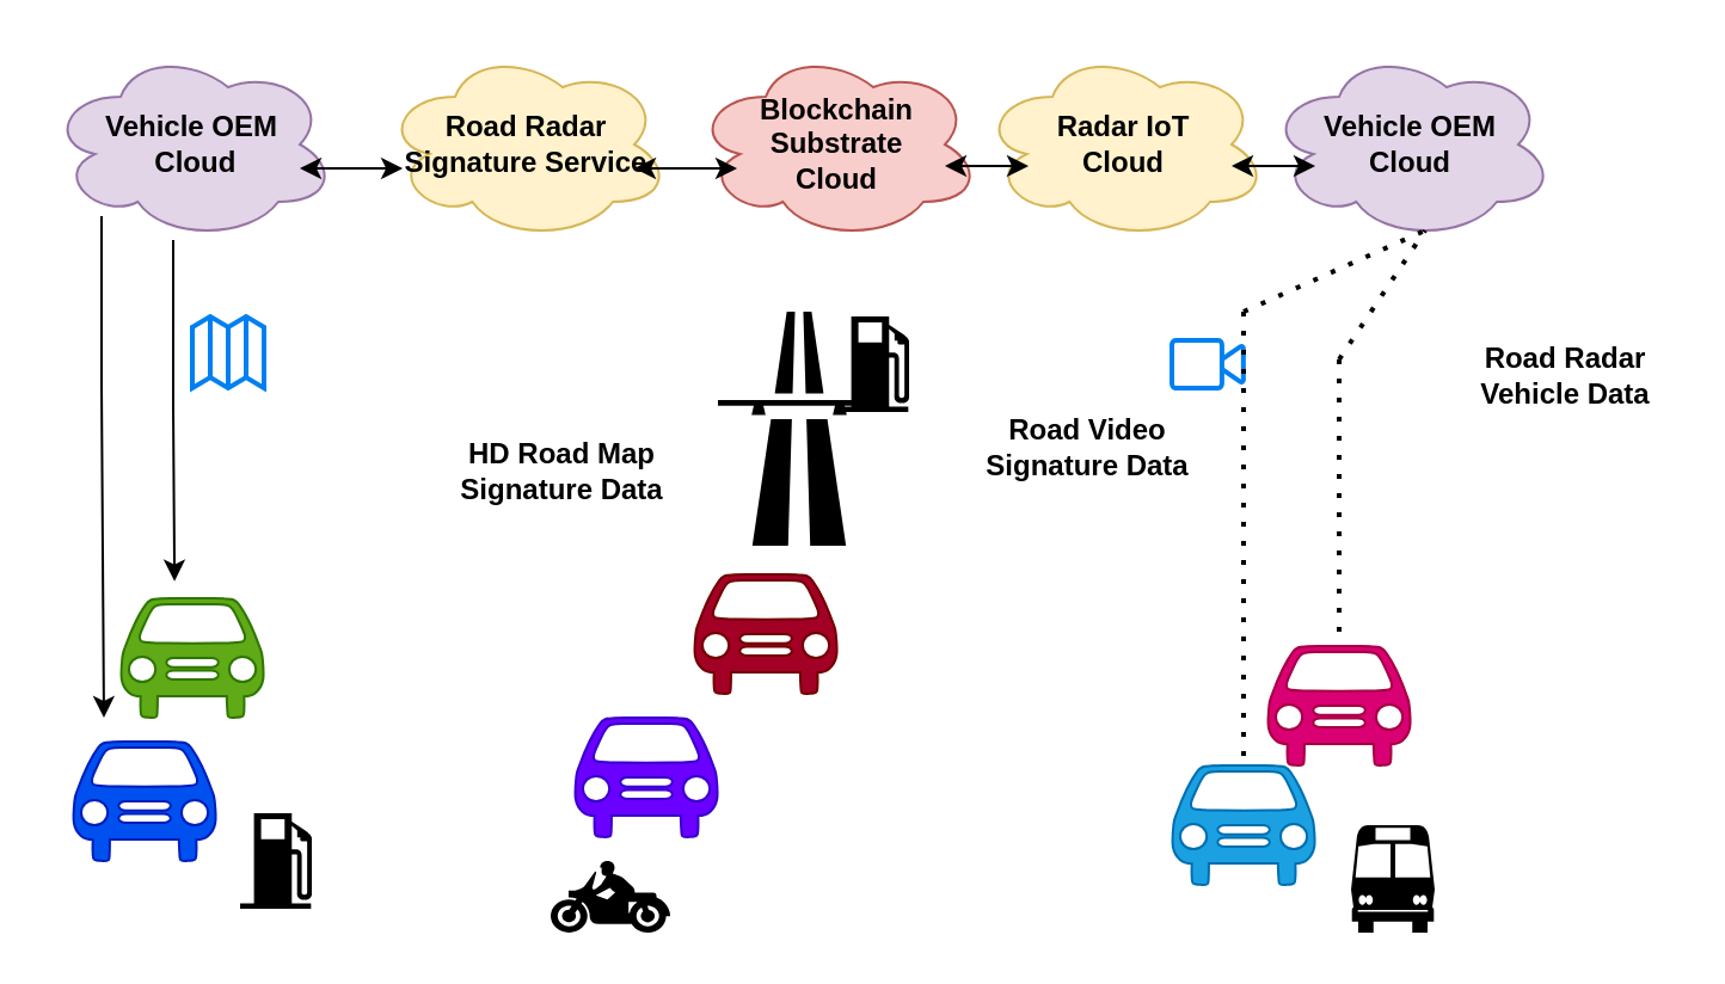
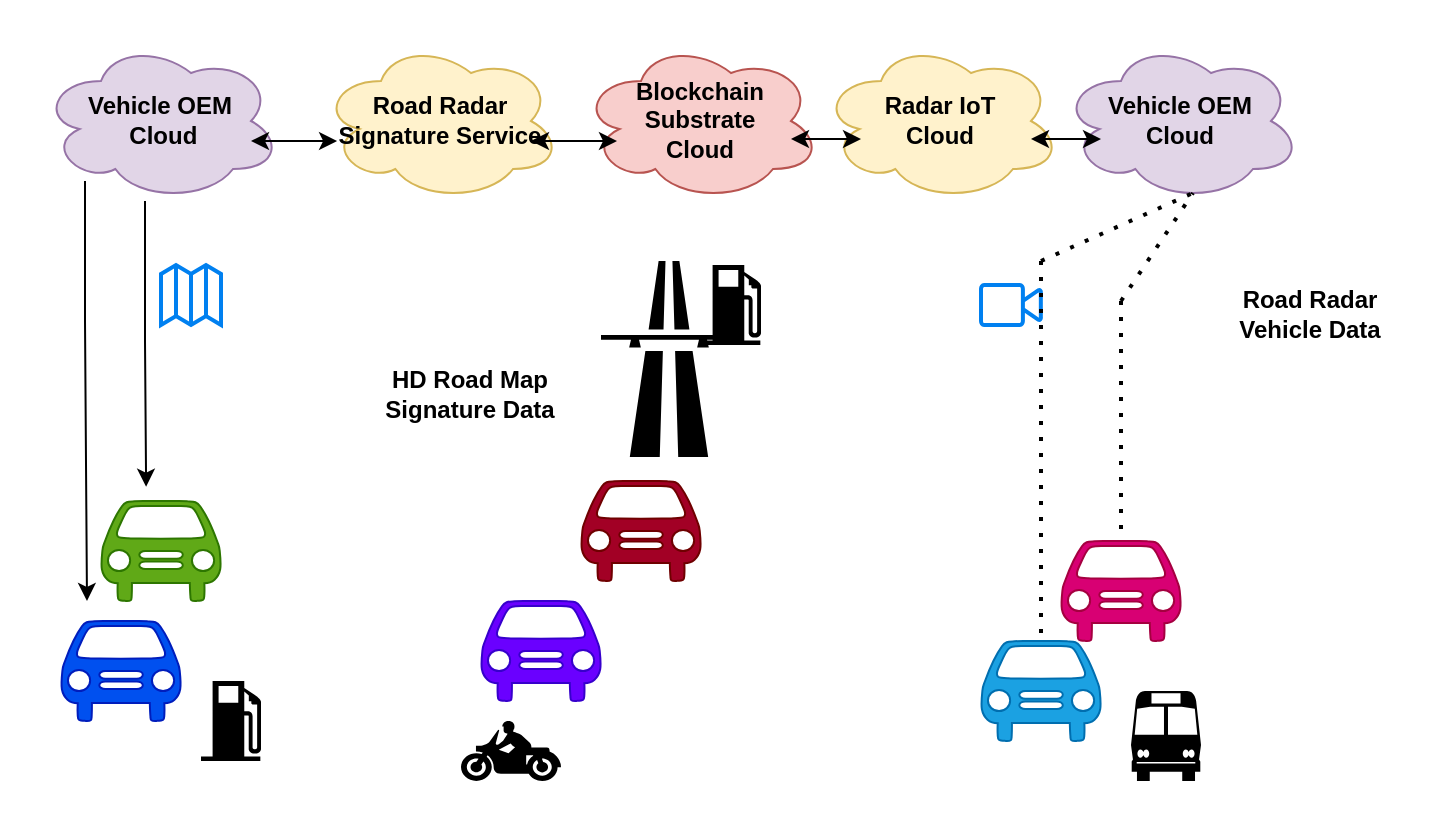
  <mxCell id="0" />
  <mxCell id="1" parent="0" />
  <mxCell id="2" value="" style="shape=mxgraph.signs.transportation.car_1;html=1;pointerEvents=1;fillColor=#0050ef;strokeColor=#001DBC;verticalLabelPosition=bottom;verticalAlign=top;align=center;fontColor=#ffffff;" parent="1" vertex="1"><mxGeometry x="30" y="310" width="60" height="50" as="geometry" /></mxCell>
  <mxCell id="3" value="" style="shape=mxgraph.signs.transportation.car_1;html=1;pointerEvents=1;fillColor=#1ba1e2;strokeColor=#006EAF;verticalLabelPosition=bottom;verticalAlign=top;align=center;fontColor=#ffffff;" parent="1" vertex="1"><mxGeometry x="490" y="320" width="60" height="50" as="geometry" /></mxCell>
  <mxCell id="4" value="" style="shape=mxgraph.signs.transportation.car_1;html=1;pointerEvents=1;fillColor=#d80073;strokeColor=#A50040;verticalLabelPosition=bottom;verticalAlign=top;align=center;fontColor=#ffffff;" parent="1" vertex="1"><mxGeometry x="530" y="270" width="60" height="50" as="geometry" /></mxCell>
  <mxCell id="5" value="" style="shape=mxgraph.signs.transportation.car_1;html=1;pointerEvents=1;fillColor=#60a917;strokeColor=#2D7600;verticalLabelPosition=bottom;verticalAlign=top;align=center;fontColor=#ffffff;" parent="1" vertex="1"><mxGeometry x="50" y="250" width="60" height="50" as="geometry" /></mxCell>
  <mxCell id="6" value="" style="shape=image;html=1;verticalAlign=top;verticalLabelPosition=bottom;labelBackgroundColor=#ffffff;imageAspect=0;aspect=fixed;image=https://cdn2.iconfinder.com/data/icons/navigation-and-mapping-1/65/road-128.png" parent="1" vertex="1"><mxGeometry x="72" y="180" width="70" height="70" as="geometry" /></mxCell>
  <mxCell id="7" value="&lt;div&gt;&lt;b&gt;Vehicle OEM&lt;/b&gt;&lt;/div&gt;&lt;div&gt;&lt;b&gt;&amp;nbsp;Cloud&lt;/b&gt;&lt;/div&gt;" style="ellipse;shape=cloud;whiteSpace=wrap;html=1;fillColor=#e1d5e7;strokeColor=#9673a6;" parent="1" vertex="1"><mxGeometry x="20" y="20" width="120" height="80" as="geometry" /></mxCell>
  <mxCell id="8" value="&lt;div&gt;&lt;b&gt;Road Radar&lt;/b&gt;&lt;/div&gt;&lt;div&gt;&lt;b&gt;Signature Service&lt;/b&gt;&lt;br&gt; &lt;/div&gt;" style="ellipse;shape=cloud;whiteSpace=wrap;html=1;fillColor=#fff2cc;strokeColor=#d6b656;" parent="1" vertex="1"><mxGeometry x="160" y="20" width="120" height="80" as="geometry" /></mxCell>
  <mxCell id="9" value="&lt;div&gt;&lt;b&gt;Radar IoT &lt;br&gt;&lt;/b&gt;&lt;/div&gt;&lt;div&gt;&lt;b&gt;Cloud&lt;/b&gt;&lt;/div&gt;" style="ellipse;shape=cloud;whiteSpace=wrap;html=1;fillColor=#fff2cc;strokeColor=#d6b656;" parent="1" vertex="1"><mxGeometry x="410" y="20" width="120" height="80" as="geometry" /></mxCell>
  <mxCell id="10" value="&lt;div&gt;&lt;b&gt;Vehicle OEM &lt;br&gt;&lt;/b&gt;&lt;/div&gt;&lt;div&gt;&lt;b&gt;Cloud&lt;/b&gt;&lt;/div&gt;" style="ellipse;shape=cloud;whiteSpace=wrap;html=1;fillColor=#e1d5e7;strokeColor=#9673a6;" parent="1" vertex="1"><mxGeometry x="530" y="20" width="120" height="80" as="geometry" /></mxCell>
  <mxCell id="11" value="&lt;div&gt;&lt;b&gt;Blockchain &lt;br&gt;&lt;/b&gt;&lt;/div&gt;&lt;div&gt;&lt;b&gt;Substrate&lt;/b&gt;&lt;/div&gt;&lt;div&gt;&lt;b&gt;Cloud&lt;/b&gt;&lt;br&gt;&lt;/div&gt;" style="ellipse;shape=cloud;whiteSpace=wrap;html=1;fillColor=#f8cecc;strokeColor=#b85450;" parent="1" vertex="1"><mxGeometry x="290" y="20" width="120" height="80" as="geometry" /></mxCell>
  <mxCell id="12" value="" style="shape=image;html=1;verticalAlign=top;verticalLabelPosition=bottom;labelBackgroundColor=#ffffff;imageAspect=0;aspect=fixed;image=https://cdn2.iconfinder.com/data/icons/navigation-and-mapping-1/65/road-128.png" parent="1" vertex="1"><mxGeometry x="556" y="180" width="80" height="80" as="geometry" /></mxCell>
  <mxCell id="13" value="" style="endArrow=classic;html=1;rounded=0;entryX=0.008;entryY=0.898;entryDx=0;entryDy=0;entryPerimeter=0;" parent="1" target="6" edge="1"><mxGeometry width="50" height="50" relative="1" as="geometry"><mxPoint x="72" y="100" as="sourcePoint" /><mxPoint x="72" y="200" as="targetPoint" /><Array as="points"><mxPoint x="72" y="170" /></Array></mxGeometry></mxCell>
  <mxCell id="14" value="" style="endArrow=classic;html=1;rounded=0;" parent="1" edge="1"><mxGeometry width="50" height="50" relative="1" as="geometry"><mxPoint x="42" y="90" as="sourcePoint" /><mxPoint x="43" y="300" as="targetPoint" /><Array as="points"><mxPoint x="42" y="160" /></Array></mxGeometry></mxCell>
  <mxCell id="15" value="" style="shape=image;html=1;verticalAlign=top;verticalLabelPosition=bottom;labelBackgroundColor=#ffffff;imageAspect=0;aspect=fixed;image=https://cdn1.iconfinder.com/data/icons/computer-hardware-cute-style-vol-2/52/signal__device__technology__radar__satellite__antenna__tower-128.png" parent="1" vertex="1"><mxGeometry x="570" y="132" width="40" height="40" as="geometry" /></mxCell>
  <mxCell id="16" value="" style="html=1;verticalLabelPosition=bottom;align=center;labelBackgroundColor=#ffffff;verticalAlign=top;strokeWidth=2;strokeColor=#0080F0;shadow=0;dashed=0;shape=mxgraph.ios7.icons.video_conversation;" parent="1" vertex="1"><mxGeometry x="490" y="142" width="30" height="20" as="geometry" /></mxCell>
  <mxCell id="17" value="" style="endArrow=none;dashed=1;html=1;dashPattern=1 3;strokeWidth=2;rounded=0;entryX=0.5;entryY=0;entryDx=0;entryDy=0;entryPerimeter=0;" parent="1" target="3" edge="1"><mxGeometry width="50" height="50" relative="1" as="geometry"><mxPoint x="520" y="130" as="sourcePoint" /><mxPoint x="460" y="310" as="targetPoint" /></mxGeometry></mxCell>
  <mxCell id="18" value="" style="endArrow=none;dashed=1;html=1;dashPattern=1 3;strokeWidth=2;rounded=0;entryX=0.55;entryY=0.95;entryDx=0;entryDy=0;entryPerimeter=0;" parent="1" target="10" edge="1"><mxGeometry width="50" height="50" relative="1" as="geometry"><mxPoint x="520" y="130" as="sourcePoint" /><mxPoint x="460" y="310" as="targetPoint" /></mxGeometry></mxCell>
  <mxCell id="19" value="" style="endArrow=none;dashed=1;html=1;dashPattern=1 3;strokeWidth=2;rounded=0;entryX=0.5;entryY=0;entryDx=0;entryDy=0;entryPerimeter=0;" parent="1" target="4" edge="1"><mxGeometry width="50" height="50" relative="1" as="geometry"><mxPoint x="560" y="150" as="sourcePoint" /><mxPoint x="530" y="330" as="targetPoint" /></mxGeometry></mxCell>
  <mxCell id="20" value="" style="endArrow=none;dashed=1;html=1;dashPattern=1 3;strokeWidth=2;rounded=0;entryX=0.55;entryY=0.95;entryDx=0;entryDy=0;entryPerimeter=0;" parent="1" target="10" edge="1"><mxGeometry width="50" height="50" relative="1" as="geometry"><mxPoint x="560" y="150" as="sourcePoint" /><mxPoint x="160" y="470" as="targetPoint" /></mxGeometry></mxCell>
  <mxCell id="21" value="" style="shape=mxgraph.signs.transportation.car_1;html=1;pointerEvents=1;fillColor=#6a00ff;strokeColor=#3700CC;verticalLabelPosition=bottom;verticalAlign=top;align=center;fontColor=#ffffff;" parent="1" vertex="1"><mxGeometry x="240" y="300" width="60" height="50" as="geometry" /></mxCell>
  <mxCell id="22" value="" style="shape=mxgraph.signs.transportation.car_1;html=1;pointerEvents=1;fillColor=#a20025;strokeColor=#6F0000;verticalLabelPosition=bottom;verticalAlign=top;align=center;fontColor=#ffffff;" parent="1" vertex="1"><mxGeometry x="290" y="240" width="60" height="50" as="geometry" /></mxCell>
- <mxCell id="23" value="&lt;b&gt;Road Video Signature Data&lt;/b&gt;" style="text;html=1;strokeColor=none;fillColor=none;align=center;verticalAlign=middle;whiteSpace=wrap;rounded=0;" parent="1" vertex="1"><mxGeometry x="410" y="172" width="90" height="30" as="geometry" /></mxCell>
  <mxCell id="24" value="&lt;b&gt;Road Radar Vehicle Data&lt;/b&gt;" style="text;html=1;strokeColor=none;fillColor=none;align=center;verticalAlign=middle;whiteSpace=wrap;rounded=0;" parent="1" vertex="1"><mxGeometry x="610" y="142" width="90" height="30" as="geometry" /></mxCell>
  <mxCell id="25" value="" style="endArrow=classic;startArrow=classic;html=1;rounded=0;exitX=0.875;exitY=0.5;exitDx=0;exitDy=0;exitPerimeter=0;entryX=0.067;entryY=0.5;entryDx=0;entryDy=0;entryPerimeter=0;" parent="1" edge="1"><mxGeometry width="50" height="50" relative="1" as="geometry"><mxPoint x="125" y="70" as="sourcePoint" /><mxPoint x="168.04" y="70" as="targetPoint" /></mxGeometry></mxCell>
  <mxCell id="26" value="" style="endArrow=classic;startArrow=classic;html=1;rounded=0;exitX=0.875;exitY=0.5;exitDx=0;exitDy=0;exitPerimeter=0;entryX=0.067;entryY=0.5;entryDx=0;entryDy=0;entryPerimeter=0;" parent="1" edge="1"><mxGeometry width="50" height="50" relative="1" as="geometry"><mxPoint x="265" y="70" as="sourcePoint" /><mxPoint x="308" y="70" as="targetPoint" /></mxGeometry></mxCell>
  <mxCell id="27" value="" style="endArrow=classic;startArrow=classic;html=1;rounded=0;exitX=0.875;exitY=0.5;exitDx=0;exitDy=0;exitPerimeter=0;" parent="1" edge="1"><mxGeometry width="50" height="50" relative="1" as="geometry"><mxPoint x="395" y="69" as="sourcePoint" /><mxPoint x="430" y="69" as="targetPoint" /></mxGeometry></mxCell>
  <mxCell id="28" value="" style="endArrow=classic;startArrow=classic;html=1;rounded=0;exitX=0.875;exitY=0.5;exitDx=0;exitDy=0;exitPerimeter=0;" parent="1" edge="1"><mxGeometry width="50" height="50" relative="1" as="geometry"><mxPoint x="515" y="69" as="sourcePoint" /><mxPoint x="550" y="69" as="targetPoint" /></mxGeometry></mxCell>
  <mxCell id="29" value="" style="html=1;verticalLabelPosition=bottom;align=center;labelBackgroundColor=#ffffff;verticalAlign=top;strokeWidth=2;strokeColor=#0080F0;shadow=0;dashed=0;shape=mxgraph.ios7.icons.map;" parent="1" vertex="1"><mxGeometry x="80" y="132" width="30" height="30" as="geometry" /></mxCell>
  <mxCell id="30" value="&lt;b&gt;HD Road Map Signature Data&lt;/b&gt;" style="text;html=1;strokeColor=none;fillColor=none;align=center;verticalAlign=middle;whiteSpace=wrap;rounded=0;" parent="1" vertex="1"><mxGeometry x="190" y="182" width="90" height="30" as="geometry" /></mxCell>
  <mxCell id="31" value="" style="shape=mxgraph.signs.transportation.motorcycle;html=1;pointerEvents=1;fillColor=#000000;strokeColor=none;verticalLabelPosition=bottom;verticalAlign=top;align=center;" vertex="1" parent="1"><mxGeometry x="230" y="360" width="50" height="30" as="geometry" /></mxCell>
  <mxCell id="32" value="" style="shape=mxgraph.signs.transportation.highway;html=1;pointerEvents=1;fillColor=#000000;strokeColor=none;verticalLabelPosition=bottom;verticalAlign=top;align=center;" vertex="1" parent="1"><mxGeometry x="300" y="130" width="68" height="98" as="geometry" /></mxCell>
  <mxCell id="33" value="" style="shape=mxgraph.signs.transportation.bus_1;html=1;pointerEvents=1;fillColor=#000000;strokeColor=none;verticalLabelPosition=bottom;verticalAlign=top;align=center;" vertex="1" parent="1"><mxGeometry x="565" y="345" width="35" height="45" as="geometry" /></mxCell>
  <mxCell id="34" value="" style="shape=mxgraph.signs.transportation.gas_4;html=1;pointerEvents=1;fillColor=#000000;strokeColor=none;verticalLabelPosition=bottom;verticalAlign=top;align=center;" vertex="1" parent="1"><mxGeometry x="100" y="340" width="30" height="40" as="geometry" /></mxCell>
  <mxCell id="35" value="" style="shape=mxgraph.signs.transportation.gas_4;html=1;pointerEvents=1;fillColor=#000000;strokeColor=none;verticalLabelPosition=bottom;verticalAlign=top;align=center;" vertex="1" parent="1"><mxGeometry x="350" y="132" width="30" height="40" as="geometry" /></mxCell>
